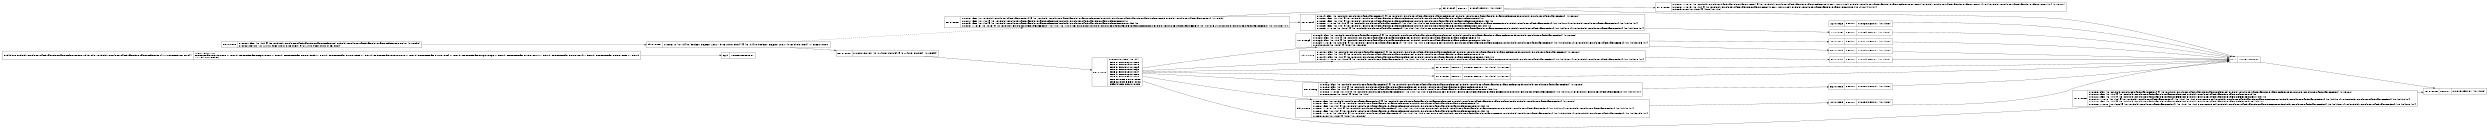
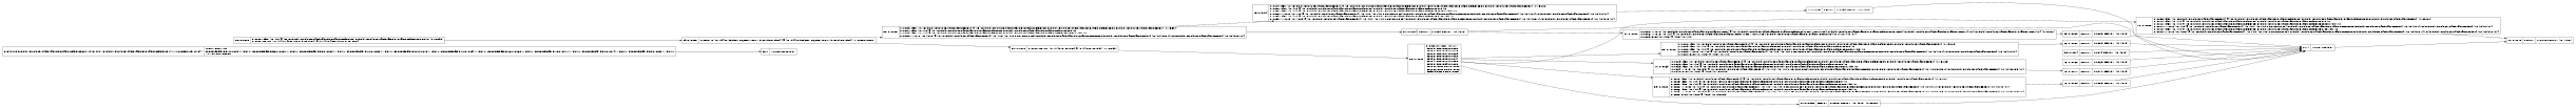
  digraph {
    fontname="DejaVu Sans"
    rankdir=LR
    node [fontname="DejaVu Sans" shape=record]
    edge [fontname="DejaVu Sans"]
    n1 [label="{26\:\ ?|MTH_ENTER_BLOCK\l}"]
    n2 [label="{28\:\ 0x0000|0x0000: IGET  (r0 I:int) = (r3 I:androidx.emoji2.text.flatbuffer.FlexBuffers$Reference) androidx.emoji2.text.flatbuffer.FlexBuffers.Reference.type int  (LINE:395)\l0x0002: CONST  (r1 I:??[int, float, short, byte, char]) = (2 ??[int, float, short, byte, char]) \l}"]
    n3 [label="{29\:\ 0x0003|0x0003: IF  (r0 I:??[int, boolean, OBJECT, ARRAY, byte, short, char]) != (r1 I:??[int, boolean, OBJECT, ARRAY, byte, short, char])  \-\> B:32:0x0010 \l}"]
    n4 [label="{30\:\ 0x0005|0x0005: IGET  (r0 I:androidx.emoji2.text.flatbuffer.ReadBuf) = (r3 I:androidx.emoji2.text.flatbuffer.FlexBuffers$Reference) androidx.emoji2.text.flatbuffer.FlexBuffers.Reference.bb androidx.emoji2.text.flatbuffer.ReadBuf  (LINE:397)\l0x0007: IGET  (r1 I:int) = (r3 I:androidx.emoji2.text.flatbuffer.FlexBuffers$Reference) androidx.emoji2.text.flatbuffer.FlexBuffers.Reference.end int \l0x0009: IGET  (r2 I:int) = (r3 I:androidx.emoji2.text.flatbuffer.FlexBuffers$Reference) androidx.emoji2.text.flatbuffer.FlexBuffers.Reference.parentWidth int \l0x000b: INVOKE  (r0 I:long) = (r0 I:androidx.emoji2.text.flatbuffer.ReadBuf), (r1 I:int), (r2 I:int) type: STATIC call: androidx.emoji2.text.flatbuffer.FlexBuffers.access$300(androidx.emoji2.text.flatbuffer.ReadBuf, int, int):long A[MD:(androidx.emoji2.text.flatbuffer.ReadBuf, int, int):long (m)]\l}"]
    n5 [label="{32\:\ 0x0010|0x0010: CONST  (r1 I:??[long, double]) = (0 ??[long, double])  (LINE:399)\l}"]
    n6 [label="{31\:\ 0x000f|RETURN\l|0x000f: RETURN  (r0 I:long) \l}"]
    n7 [label="{43\:\ 0x004f|0x004f: IGET  (r0 I:androidx.emoji2.text.flatbuffer.ReadBuf) = (r3 I:androidx.emoji2.text.flatbuffer.FlexBuffers$Reference) androidx.emoji2.text.flatbuffer.FlexBuffers.Reference.bb androidx.emoji2.text.flatbuffer.ReadBuf  (LINE:402)\l0x0051: IGET  (r1 I:int) = (r3 I:androidx.emoji2.text.flatbuffer.FlexBuffers$Reference) androidx.emoji2.text.flatbuffer.FlexBuffers.Reference.end int \l0x0053: IGET  (r2 I:int) = (r3 I:androidx.emoji2.text.flatbuffer.FlexBuffers$Reference) androidx.emoji2.text.flatbuffer.FlexBuffers.Reference.parentWidth int \l0x0055: INVOKE  (r1 I:int) = (r0 I:androidx.emoji2.text.flatbuffer.ReadBuf), (r1 I:int), (r2 I:int) type: STATIC call: androidx.emoji2.text.flatbuffer.FlexBuffers.access$200(androidx.emoji2.text.flatbuffer.ReadBuf, int, int):int A[MD:(androidx.emoji2.text.flatbuffer.ReadBuf, int, int):int (m)]\l0x0059: IGET  (r2 I:int) = (r3 I:androidx.emoji2.text.flatbuffer.FlexBuffers$Reference) androidx.emoji2.text.flatbuffer.FlexBuffers.Reference.byteWidth int \l0x005b: INVOKE  (r0 I:long) = (r0 I:androidx.emoji2.text.flatbuffer.ReadBuf), (r1 I:int), (r2 I:int) type: STATIC call: androidx.emoji2.text.flatbuffer.FlexBuffers.access$500(androidx.emoji2.text.flatbuffer.ReadBuf, int, int):long A[MD:(androidx.emoji2.text.flatbuffer.ReadBuf, int, int):long (m)]\l}"]
    n8 [label="{33\:\ 0x0012|0x0012: SWITCH  (r0 I:??)\l case 0: goto B:51:0x0080\l case 1: goto B:49:0x0275\l case 3: goto B:47:0x0069\l case 5: goto B:45:0x0060\l case 6: goto B:43:0x004f\l case 7: goto B:41:0x003e\l case 8: goto B:39:0x002c\l case 10: goto B:37:0x0022\l case 26: goto B:35:0x0016\l default: goto B:34:0x0015 \l}"]
    n9 [label="{27\:\ ?|MTH_EXIT_BLOCK\l}"]
    n10 [label="{37\:\ 0x0022|0x0022: INVOKE  (r0 I:androidx.emoji2.text.flatbuffer.FlexBuffers$Vector) = (r3 I:androidx.emoji2.text.flatbuffer.FlexBuffers$Reference) type: VIRTUAL call: androidx.emoji2.text.flatbuffer.FlexBuffers.Reference.asVector():androidx.emoji2.text.flatbuffer.FlexBuffers$Vector A[MD:():androidx.emoji2.text.flatbuffer.FlexBuffers$Vector (m)] (LINE:407)\l0x0026: INVOKE  (r0 I:int) = (r0 I:androidx.emoji2.text.flatbuffer.FlexBuffers$Vector) type: VIRTUAL call: androidx.emoji2.text.flatbuffer.FlexBuffers.Vector.size():int A[MD:():int (m)]\l0x002a: CAST (r0 I:long) = (long) (r0 I:int) \l}"]
    n11 [label="{42\:\ 0x004e|RETURN\l|0x004e: RETURN  (r0 I:long) \l}"]
    n12 [label="{34\:\ 0x0015|RETURN\l|0x0015: RETURN  (r1 I:long)  (LINE:411)\l}"]
    n13 [label="{35\:\ 0x0016|0x0016: IGET  (r0 I:androidx.emoji2.text.flatbuffer.ReadBuf) = (r3 I:androidx.emoji2.text.flatbuffer.FlexBuffers$Reference) androidx.emoji2.text.flatbuffer.FlexBuffers.Reference.bb androidx.emoji2.text.flatbuffer.ReadBuf  (LINE:408)\l0x0018: IGET  (r1 I:int) = (r3 I:androidx.emoji2.text.flatbuffer.FlexBuffers$Reference) androidx.emoji2.text.flatbuffer.FlexBuffers.Reference.end int \l0x001a: IGET  (r2 I:int) = (r3 I:androidx.emoji2.text.flatbuffer.FlexBuffers$Reference) androidx.emoji2.text.flatbuffer.FlexBuffers.Reference.parentWidth int \l0x001c: INVOKE  (r0 I:int) = (r0 I:androidx.emoji2.text.flatbuffer.ReadBuf), (r1 I:int), (r2 I:int) type: STATIC call: androidx.emoji2.text.flatbuffer.FlexBuffers.access$100(androidx.emoji2.text.flatbuffer.ReadBuf, int, int):int A[MD:(androidx.emoji2.text.flatbuffer.ReadBuf, int, int):int (m)]\l0x0020: CAST (r0 I:long) = (long) (r0 I:int) \l}"]
    n14 [label="{39\:\ 0x002c|0x002c: IGET  (r0 I:androidx.emoji2.text.flatbuffer.ReadBuf) = (r3 I:androidx.emoji2.text.flatbuffer.FlexBuffers$Reference) androidx.emoji2.text.flatbuffer.FlexBuffers.Reference.bb androidx.emoji2.text.flatbuffer.ReadBuf  (LINE:404)\l0x002e: IGET  (r1 I:int) = (r3 I:androidx.emoji2.text.flatbuffer.FlexBuffers$Reference) androidx.emoji2.text.flatbuffer.FlexBuffers.Reference.end int \l0x0030: IGET  (r2 I:int) = (r3 I:androidx.emoji2.text.flatbuffer.FlexBuffers$Reference) androidx.emoji2.text.flatbuffer.FlexBuffers.Reference.parentWidth int \l0x0032: INVOKE  (r1 I:int) = (r0 I:androidx.emoji2.text.flatbuffer.ReadBuf), (r1 I:int), (r2 I:int) type: STATIC call: androidx.emoji2.text.flatbuffer.FlexBuffers.access$200(androidx.emoji2.text.flatbuffer.ReadBuf, int, int):int A[MD:(androidx.emoji2.text.flatbuffer.ReadBuf, int, int):int (m)]\l0x0036: IGET  (r2 I:int) = (r3 I:androidx.emoji2.text.flatbuffer.FlexBuffers$Reference) androidx.emoji2.text.flatbuffer.FlexBuffers.Reference.parentWidth int \l0x0038: INVOKE  (r0 I:double) = (r0 I:androidx.emoji2.text.flatbuffer.ReadBuf), (r1 I:int), (r2 I:int) type: STATIC call: androidx.emoji2.text.flatbuffer.FlexBuffers.access$400(androidx.emoji2.text.flatbuffer.ReadBuf, int, int):double A[MD:(androidx.emoji2.text.flatbuffer.ReadBuf, int, int):double (m)]\l0x003c: CAST (r0 I:long) = (long) (r0 I:double) \l}"]
    n15 [label="{41\:\ 0x003e|0x003e: IGET  (r0 I:androidx.emoji2.text.flatbuffer.ReadBuf) = (r3 I:androidx.emoji2.text.flatbuffer.FlexBuffers$Reference) androidx.emoji2.text.flatbuffer.FlexBuffers.Reference.bb androidx.emoji2.text.flatbuffer.ReadBuf  (LINE:400)\l0x0040: IGET  (r1 I:int) = (r3 I:androidx.emoji2.text.flatbuffer.FlexBuffers$Reference) androidx.emoji2.text.flatbuffer.FlexBuffers.Reference.end int \l0x0042: IGET  (r2 I:int) = (r3 I:androidx.emoji2.text.flatbuffer.FlexBuffers$Reference) androidx.emoji2.text.flatbuffer.FlexBuffers.Reference.parentWidth int \l0x0044: INVOKE  (r1 I:int) = (r0 I:androidx.emoji2.text.flatbuffer.ReadBuf), (r1 I:int), (r2 I:int) type: STATIC call: androidx.emoji2.text.flatbuffer.FlexBuffers.access$200(androidx.emoji2.text.flatbuffer.ReadBuf, int, int):int A[MD:(androidx.emoji2.text.flatbuffer.ReadBuf, int, int):int (m)]\l0x0048: IGET  (r2 I:int) = (r3 I:androidx.emoji2.text.flatbuffer.FlexBuffers$Reference) androidx.emoji2.text.flatbuffer.FlexBuffers.Reference.byteWidth int \l0x004a: INVOKE  (r0 I:long) = (r0 I:androidx.emoji2.text.flatbuffer.ReadBuf), (r1 I:int), (r2 I:int) type: STATIC call: androidx.emoji2.text.flatbuffer.FlexBuffers.access$300(androidx.emoji2.text.flatbuffer.ReadBuf, int, int):long A[MD:(androidx.emoji2.text.flatbuffer.ReadBuf, int, int):long (m)]\l}"]
    n16 [label="{47\:\ 0x0069|0x0069: IGET  (r0 I:androidx.emoji2.text.flatbuffer.ReadBuf) = (r3 I:androidx.emoji2.text.flatbuffer.FlexBuffers$Reference) androidx.emoji2.text.flatbuffer.FlexBuffers.Reference.bb androidx.emoji2.text.flatbuffer.ReadBuf  (LINE:403)\l0x006b: IGET  (r1 I:int) = (r3 I:androidx.emoji2.text.flatbuffer.FlexBuffers$Reference) androidx.emoji2.text.flatbuffer.FlexBuffers.Reference.end int \l0x006d: IGET  (r2 I:int) = (r3 I:androidx.emoji2.text.flatbuffer.FlexBuffers$Reference) androidx.emoji2.text.flatbuffer.FlexBuffers.Reference.parentWidth int \l0x006f: INVOKE  (r0 I:double) = (r0 I:androidx.emoji2.text.flatbuffer.ReadBuf), (r1 I:int), (r2 I:int) type: STATIC call: androidx.emoji2.text.flatbuffer.FlexBuffers.access$400(androidx.emoji2.text.flatbuffer.ReadBuf, int, int):double A[MD:(androidx.emoji2.text.flatbuffer.ReadBuf, int, int):double (m)]\l0x0073: CAST (r0 I:long) = (long) (r0 I:double) \l}"]
-   n17 [label="{49\:\ 0x0075|0x0075: IGET  (r0 I:androidx.emoji2.text.flatbuffer.ReadBuf) = (r3 I:androidx.emoji2.text.flatbuffer.FlexBuffers$Reference) androidx.emoji2.text.flatbuffer.FlexBuffers.Reference.bb androidx.emoji2.text.flatbuffer.ReadBuf  (LINE:401)\l0x0077: IGET  (r1 I:int) = (r3 I:androidx.emoji2.text.flatbuffer.FlexBuffers$Reference) androidx.emoji2.text.flatbuffer.FlexBuffers.Reference.end int \l0x0079: IGET  (r2 I:int) = (r3 I:androidx.emoji2.text.flatbuffer.FlexBuffers$Reference) androidx.emoji2.text.flatbuffer.FlexBuffers.Reference.parentWidth int \l0x007b: INVOKE  (r0 I:long) = (r0 I:androidx.emoji2.text.flatbuffer.ReadBuf), (r1 I:int), (r2 I:int) type: STATIC call: androidx.emoji2.text.flatbuffer.FlexBuffers.access$500(androidx.emoji2.text.flatbuffer.ReadBuf, int, int):long A[MD:(androidx.emoji2.text.flatbuffer.ReadBuf, int, int):long (m)]\l}"]
-   n18 [label="{51\:\ 0x0080|RETURN\l|0x0080: RETURN  (r1 I:long)  (LINE:405)\l}"]
    n19 [label="{36\:\ 0x0021|RETURN\l|0x0021: RETURN  (r0 I:long) \l}"]
    n20 [label="{38\:\ 0x002b|RETURN\l|0x002b: RETURN  (r0 I:long) \l}"]
    n21 [label="{40\:\ 0x003d|RETURN\l|0x003d: RETURN  (r0 I:long) \l}"]
    n22 [label="{44\:\ 0x005f|RETURN\l|0x005f: RETURN  (r0 I:long) \l}"]
    n23 [label="{48\:\ 0x0074|RETURN\l|0x0074: RETURN  (r0 I:long) \l}"]
    n24 [label="{50\:\ 0x007f|RETURN\l|0x007f: RETURN  (r0 I:long) \l}"]
    n25 [label="{46\:\ 0x0068|RETURN\l|0x0068: RETURN  (r0 I:long) \l}"]
    n26 [label="{public long androidx.emoji2.text.flatbuffer.FlexBuffers.Reference.asUInt((r3 'this' I:androidx.emoji2.text.flatbuffer.FlexBuffers$Reference A[IMMUTABLE_TYPE, THIS]))  | USE_LINES_HINTS\lCROSS_EDGE: B:34:0x0015 \-\> B:27:?, CROSS_EDGE: B:36:0x0021 \-\> B:27:?, CROSS_EDGE: B:38:0x002b \-\> B:27:?, CROSS_EDGE: B:40:0x003d \-\> B:27:?, CROSS_EDGE: B:42:0x004e \-\> B:27:?, CROSS_EDGE: B:44:0x005f \-\> B:27:?, CROSS_EDGE: B:46:0x0068 \-\> B:27:?, CROSS_EDGE: B:48:0x0074 \-\> B:27:?, CROSS_EDGE: B:50:0x007f \-\> B:27:?, CROSS_EDGE: B:51:0x0080 \-\> B:27:?\lINLINE_NOT_NEEDED\l}"]
    n2 -> n3
    n3 -> n4 [style=dashed]
    n3 -> n5
    n4 -> n6
    n4 -> n7
    n5 -> n8
    n6 -> n9
    n6 -> n10
    n7 -> n22
    n8 -> n12
    n8 -> n13
    n8 -> n14
    n8 -> n15
    n8 -> n16
-   n8 -> n17
-   n8 -> n18
    n9 -> n11
-   n16 -> n20
+   n10 -> n20
    n12 -> n9
    n13 -> n19
    n14 -> n21
    n15 -> n11
    n16 -> n23
-   n17 -> n24
-   n18 -> n9
    n19 -> n9
    n20 -> n9
    n21 -> n9
    n22 -> n9
    n23 -> n9
    n24 -> n9
    n25 -> n9
    n26 -> n1
  }
